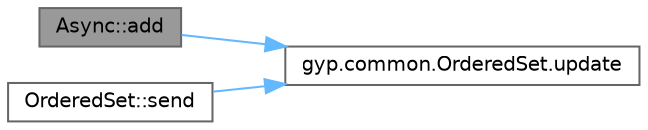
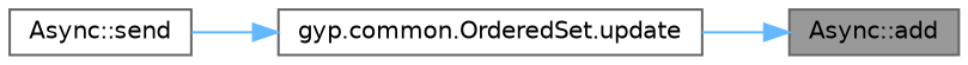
  digraph {
    rankdir=RL
    node [color=grey40 fillcolor=white fontname=Helvetica fontsize=10 shape=box style=filled]
    edge [color=steelblue1 dir=back fontname=Helvetica fontsize=10 labelfontname=Helvetica labelfontsize=10 style=solid]
    n1 [color=gray40 fillcolor=grey60 fontcolor=black height=0.2 label="Async::add" width=0.4]
    n2 [height=0.2 label="gyp.common.OrderedSet.update" width=0.4]
-   n3 [height=0.2 label="OrderedSet::send" width=0.4]
-   n2 -> n1
+   n3 [height=0.2 label="Async::send" width=0.4]
+   n1 -> n2
    n2 -> n3
  }
